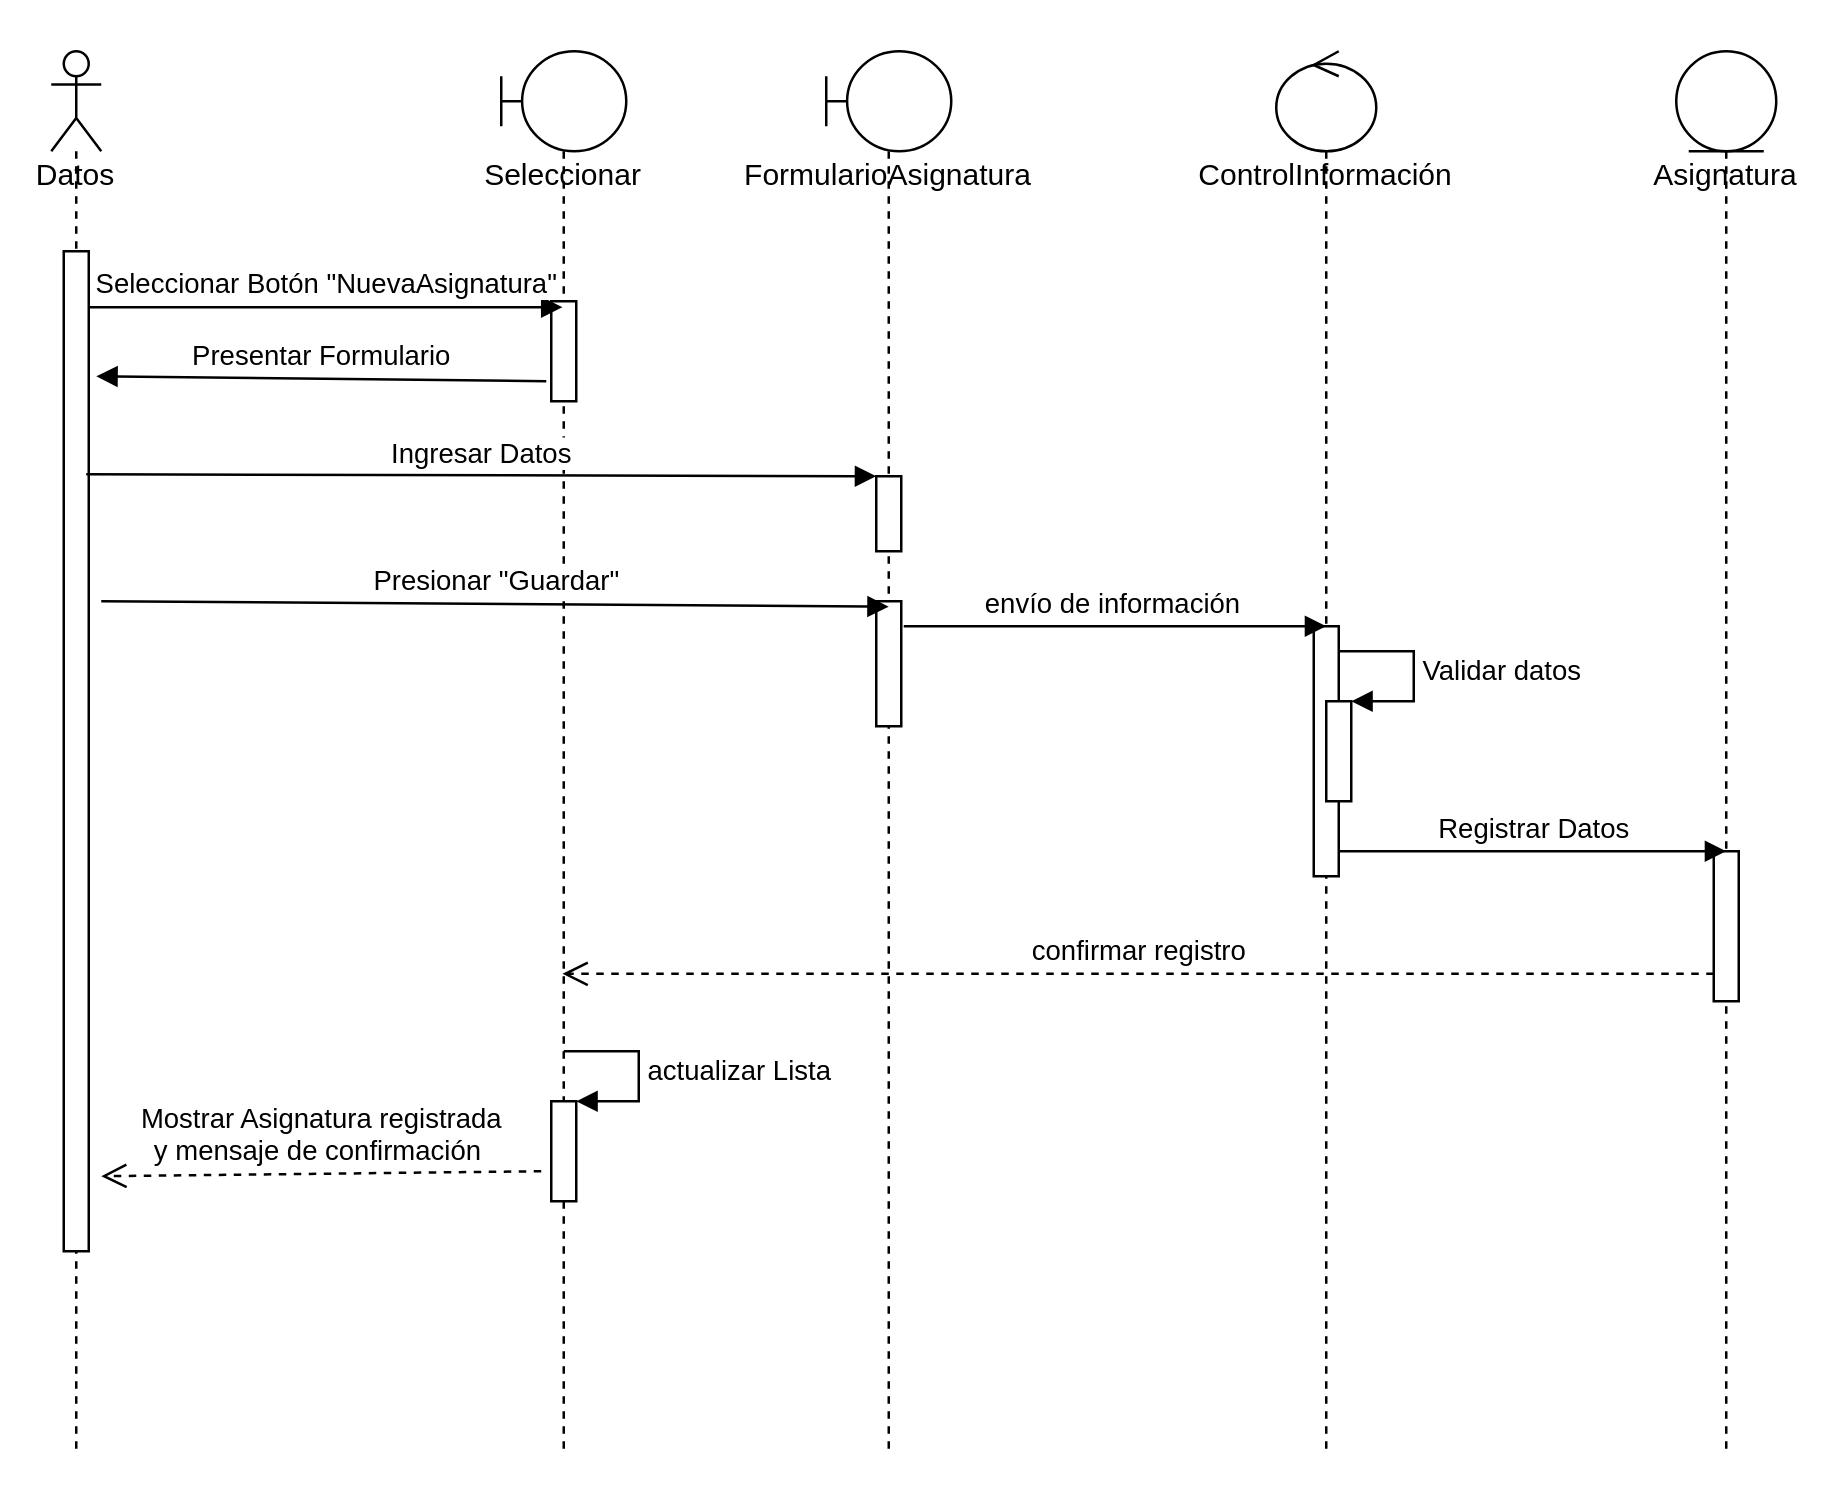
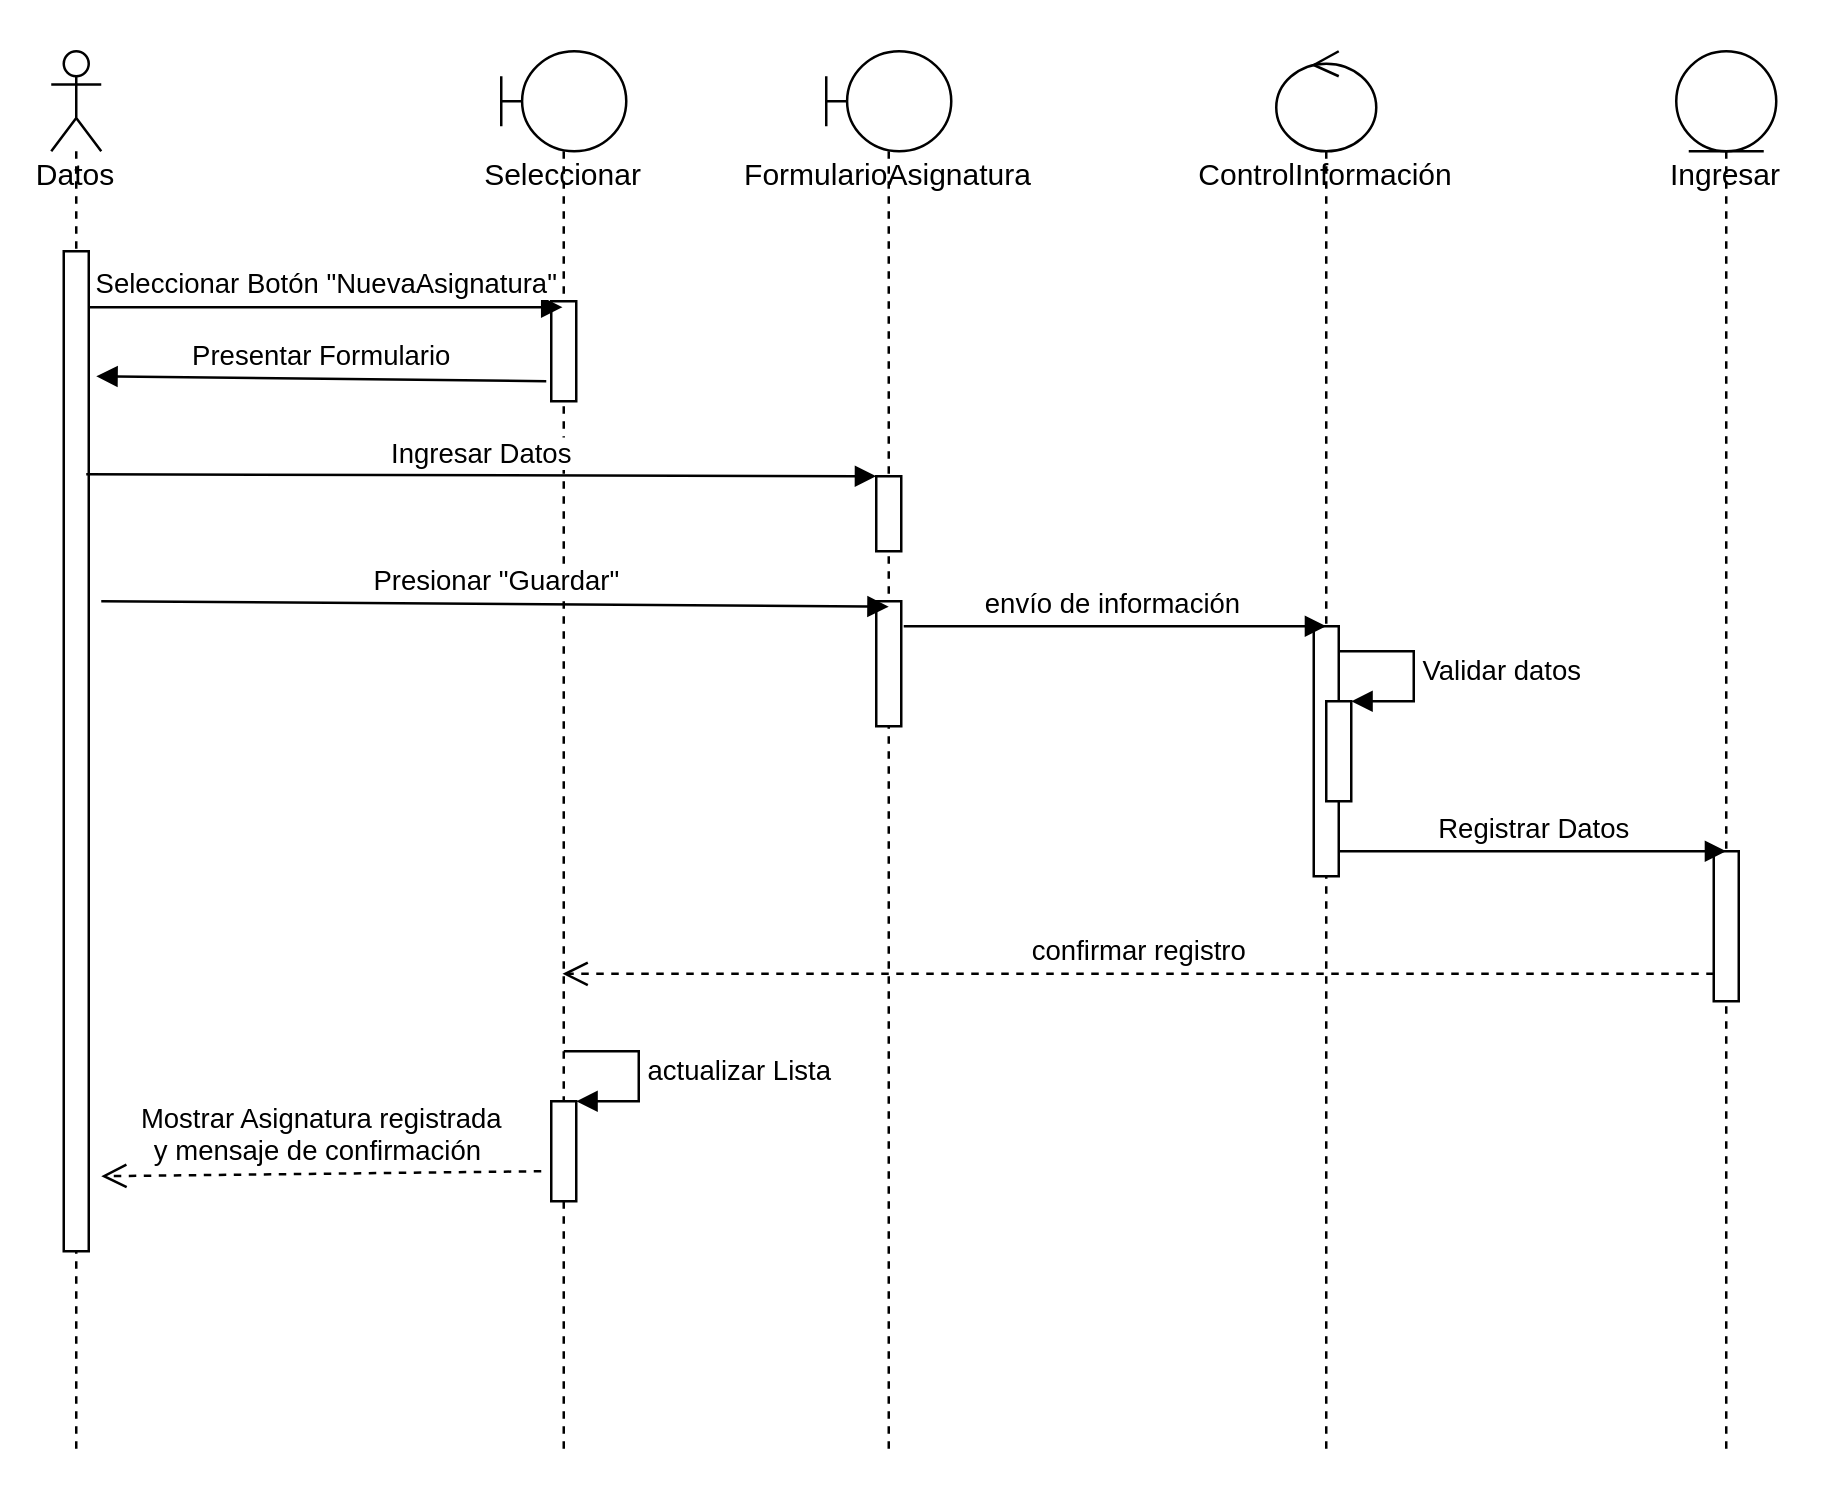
  <mxCell id="0" />
  <mxCell id="1" parent="0" />
- <mxCell id="2" value="Asignatura" style="shape=umlLifeline;participant=umlEntity;perimeter=lifelinePerimeter;whiteSpace=wrap;html=1;container=1;collapsible=0;recursiveResize=0;verticalAlign=top;spacingTop=36;outlineConnect=0;" parent="1" vertex="1"><mxGeometry x="670" y="20" width="40" height="560" as="geometry" /></mxCell>
+ <mxCell id="2" value="Ingresar" style="shape=umlLifeline;participant=umlEntity;perimeter=lifelinePerimeter;whiteSpace=wrap;html=1;container=1;collapsible=0;recursiveResize=0;verticalAlign=top;spacingTop=36;outlineConnect=0;" parent="1" vertex="1"><mxGeometry x="670" y="20" width="40" height="560" as="geometry" /></mxCell>
  <mxCell id="3" value="" style="html=1;points=[];perimeter=orthogonalPerimeter;" parent="2" vertex="1"><mxGeometry x="15" y="320" width="10" height="60" as="geometry" /></mxCell>
  <mxCell id="4" value="FormularioAsignatura" style="shape=umlLifeline;participant=umlBoundary;perimeter=lifelinePerimeter;whiteSpace=wrap;html=1;container=1;collapsible=0;recursiveResize=0;verticalAlign=top;spacingTop=36;outlineConnect=0;" parent="1" vertex="1"><mxGeometry x="330" y="20" width="50" height="560" as="geometry" /></mxCell>
  <mxCell id="5" value="Seleccionar" style="shape=umlLifeline;participant=umlBoundary;perimeter=lifelinePerimeter;whiteSpace=wrap;html=1;container=1;collapsible=0;recursiveResize=0;verticalAlign=top;spacingTop=36;outlineConnect=0;" parent="1" vertex="1"><mxGeometry x="200" y="20" width="50" height="560" as="geometry" /></mxCell>
  <mxCell id="6" value="" style="html=1;points=[];perimeter=orthogonalPerimeter;" parent="5" vertex="1"><mxGeometry x="20" y="100" width="10" height="40" as="geometry" /></mxCell>
  <mxCell id="7" value="" style="html=1;points=[];perimeter=orthogonalPerimeter;" parent="5" vertex="1"><mxGeometry x="20" y="420" width="10" height="40" as="geometry" /></mxCell>
  <mxCell id="8" value="actualizar Lista" style="edgeStyle=orthogonalEdgeStyle;html=1;align=left;spacingLeft=2;endArrow=block;rounded=0;entryX=1;entryY=0;" parent="5" target="7" edge="1"><mxGeometry relative="1" as="geometry"><mxPoint x="25" y="400" as="sourcePoint" /><Array as="points"><mxPoint x="55" y="400" /></Array></mxGeometry></mxCell>
  <mxCell id="9" value="Datos" style="shape=umlLifeline;participant=umlActor;perimeter=lifelinePerimeter;whiteSpace=wrap;html=1;container=1;collapsible=0;recursiveResize=0;verticalAlign=top;spacingTop=36;outlineConnect=0;" parent="1" vertex="1"><mxGeometry x="20" y="20" width="20" height="560" as="geometry" /></mxCell>
  <mxCell id="10" value="" style="html=1;points=[];perimeter=orthogonalPerimeter;" parent="9" vertex="1"><mxGeometry x="5" y="80" width="10" height="400" as="geometry" /></mxCell>
  <mxCell id="11" value="ControlInformación" style="shape=umlLifeline;participant=umlControl;perimeter=lifelinePerimeter;whiteSpace=wrap;html=1;container=1;collapsible=0;recursiveResize=0;verticalAlign=top;spacingTop=36;outlineConnect=0;" parent="1" vertex="1"><mxGeometry x="510" y="20" width="40" height="560" as="geometry" /></mxCell>
  <mxCell id="12" value="" style="html=1;points=[];perimeter=orthogonalPerimeter;" parent="11" vertex="1"><mxGeometry x="15" y="230" width="10" height="100" as="geometry" /></mxCell>
  <mxCell id="13" value="Seleccionar Botón &quot;NuevaAsignatura&quot;" style="html=1;verticalAlign=bottom;endArrow=block;exitX=1;exitY=0.056;exitDx=0;exitDy=0;exitPerimeter=0;" parent="1" source="10" target="5" edge="1"><mxGeometry width="80" relative="1" as="geometry"><mxPoint x="70" y="100" as="sourcePoint" /><mxPoint x="150" y="100" as="targetPoint" /></mxGeometry></mxCell>
  <mxCell id="14" value="" style="html=1;points=[];perimeter=orthogonalPerimeter;" parent="1" vertex="1"><mxGeometry x="350" y="190" width="10" height="30" as="geometry" /></mxCell>
  <mxCell id="15" value="Presentar Formulario" style="html=1;verticalAlign=bottom;endArrow=block;exitX=-0.2;exitY=0.8;exitDx=0;exitDy=0;exitPerimeter=0;" parent="1" source="6" edge="1"><mxGeometry width="80" relative="1" as="geometry"><mxPoint x="190" y="160" as="sourcePoint" /><mxPoint x="38" y="150" as="targetPoint" /></mxGeometry></mxCell>
  <mxCell id="16" value="Ingresar Datos" style="html=1;verticalAlign=bottom;endArrow=block;entryX=0;entryY=0;entryDx=0;entryDy=0;entryPerimeter=0;exitX=0.9;exitY=0.223;exitDx=0;exitDy=0;exitPerimeter=0;" parent="1" source="10" target="14" edge="1"><mxGeometry width="80" relative="1" as="geometry"><mxPoint x="40" y="190" as="sourcePoint" /><mxPoint x="320" y="190" as="targetPoint" /></mxGeometry></mxCell>
  <mxCell id="17" value="envío de información&amp;nbsp;" style="html=1;verticalAlign=bottom;endArrow=block;entryX=0.5;entryY=0;entryDx=0;entryDy=0;entryPerimeter=0;" parent="1" target="12" edge="1"><mxGeometry width="80" relative="1" as="geometry"><mxPoint x="361" y="250" as="sourcePoint" /><mxPoint x="450" y="250" as="targetPoint" /></mxGeometry></mxCell>
  <mxCell id="18" value="" style="html=1;points=[];perimeter=orthogonalPerimeter;" parent="1" vertex="1"><mxGeometry x="530" y="280" width="10" height="40" as="geometry" /></mxCell>
  <mxCell id="19" value="Validar datos" style="edgeStyle=orthogonalEdgeStyle;html=1;align=left;spacingLeft=2;endArrow=block;rounded=0;entryX=1;entryY=0;" parent="1" target="18" edge="1"><mxGeometry relative="1" as="geometry"><mxPoint x="535" y="260" as="sourcePoint" /><Array as="points"><mxPoint x="565" y="260" /></Array></mxGeometry></mxCell>
  <mxCell id="20" value="" style="html=1;points=[];perimeter=orthogonalPerimeter;" parent="1" vertex="1"><mxGeometry x="350" y="240" width="10" height="50" as="geometry" /></mxCell>
  <mxCell id="21" value="Presionar &quot;Guardar&quot;" style="html=1;verticalAlign=bottom;endArrow=block;entryX=0;entryY=0;entryDx=0;entryDy=0;entryPerimeter=0;exitX=1;exitY=0.244;exitDx=0;exitDy=0;exitPerimeter=0;" parent="1" edge="1"><mxGeometry width="80" relative="1" as="geometry"><mxPoint x="40" y="240" as="sourcePoint" /><mxPoint x="355" y="242.16" as="targetPoint" /></mxGeometry></mxCell>
  <mxCell id="22" value="Registrar Datos" style="html=1;verticalAlign=bottom;endArrow=block;exitX=1;exitY=0.9;exitDx=0;exitDy=0;exitPerimeter=0;entryX=0.5;entryY=0;entryDx=0;entryDy=0;entryPerimeter=0;" parent="1" source="12" target="3" edge="1"><mxGeometry width="80" relative="1" as="geometry"><mxPoint x="550" y="340" as="sourcePoint" /><mxPoint x="630" y="340" as="targetPoint" /></mxGeometry></mxCell>
  <mxCell id="23" value="confirmar registro" style="html=1;verticalAlign=bottom;endArrow=open;dashed=1;endSize=8;exitX=0;exitY=0.817;exitDx=0;exitDy=0;exitPerimeter=0;" parent="1" source="3" target="5" edge="1"><mxGeometry relative="1" as="geometry"><mxPoint x="670" y="400" as="sourcePoint" /><mxPoint x="390" y="388" as="targetPoint" /></mxGeometry></mxCell>
  <mxCell id="24" value="Mostrar Asignatura registrada &lt;br&gt;y mensaje de confirmación&amp;nbsp;" style="html=1;verticalAlign=bottom;endArrow=open;dashed=1;endSize=8;exitX=-0.4;exitY=0.7;exitDx=0;exitDy=0;exitPerimeter=0;entryX=1.5;entryY=0.925;entryDx=0;entryDy=0;entryPerimeter=0;" parent="1" source="7" target="10" edge="1"><mxGeometry relative="1" as="geometry"><mxPoint x="160" y="470" as="sourcePoint" /><mxPoint x="80" y="470" as="targetPoint" /></mxGeometry></mxCell>
